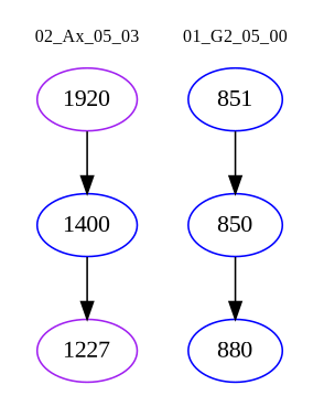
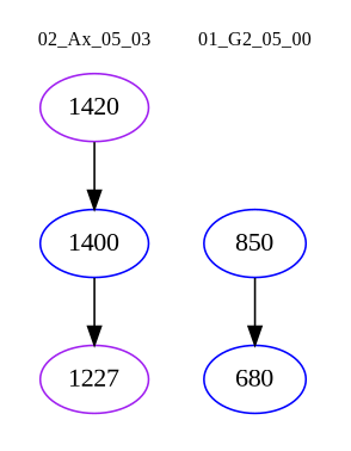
  digraph {
    fontname="Liberation Serif"
    node [color=blue fontname="Liberation Serif"]
    edge [color=black fontname="Liberation Serif"]
-   n1 [color=purple label=1920]
+   n1 [color=purple label=1420]
    n2 [label=1400]
    n3 [color=purple label=1227]
-   n4 [label=851]
    n5 [label=850]
-   n6 [label=880]
+   n6 [label=680]
    subgraph cluster_1 {
      color=white
      fontsize=10
      label="02_Ax_05_03"
      n1
      n2
      n3
    }
    subgraph cluster_2 {
      color=white
      fontsize=10
      label="01_G2_05_00"
-     n4
      n5
      n6
    }
    n1 -> n2
    n2 -> n3
-   n4 -> n5
    n5 -> n6
  }
